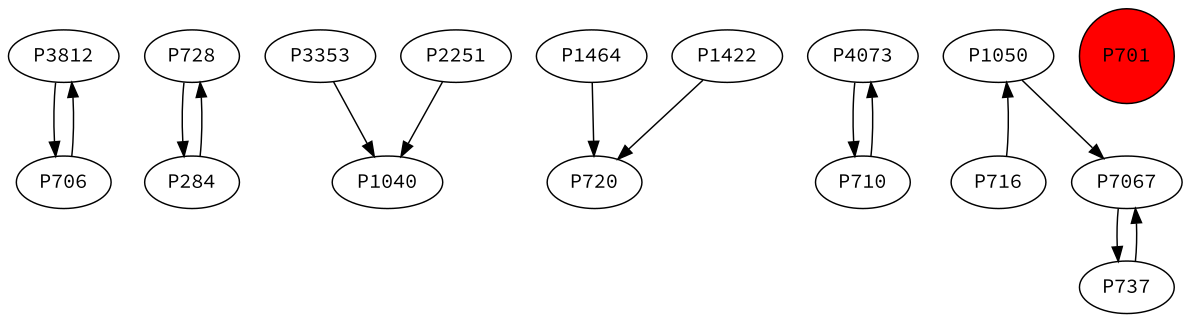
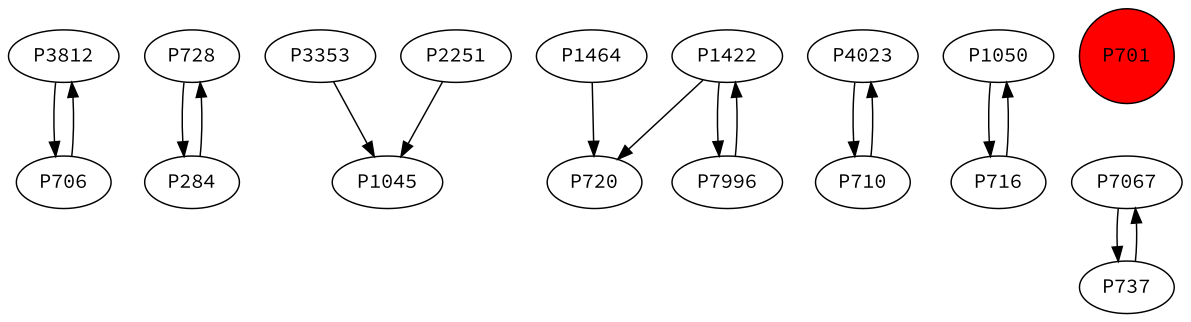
  digraph {
    fontname="Source Code Pro"
    node [fontname="Source Code Pro"]
    edge [fontname="Source Code Pro"]
    P3812
    P706
    P728
    P284
    P3353
-   P1045 [label=P1040]
+   P1045
    P1464
    P720
    P1422
-   P4073
+   P7996
+   P4073 [label=P4023]
    P710
    n13 [label=P1050]
    P716
    n15 [label=P737]
    P7067
    n17 [label=P2251]
    P701 [fillcolor=red shape=circle style=filled]
    P3812 -> P706
    P706 -> P3812
    P728 -> P284
    P284 -> P728
    P3353 -> P1045
    P1464 -> P720
    P1422 -> P720
+   P1422 -> P7996
+   P7996 -> P1422
    P4073 -> P710
    P710 -> P4073
-   n13 -> P7067
+   n13 -> P716
    P716 -> n13
    n15 -> P7067
    P7067 -> n15
    n17 -> P1045
  }
